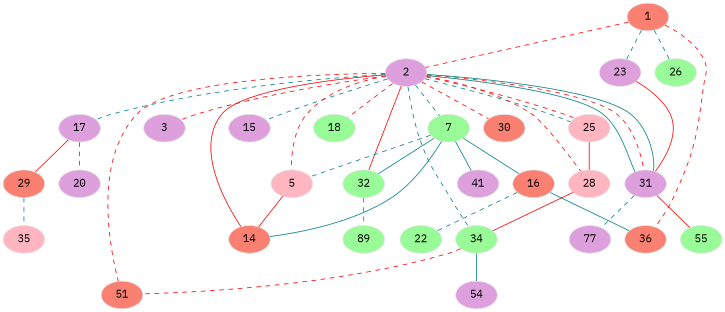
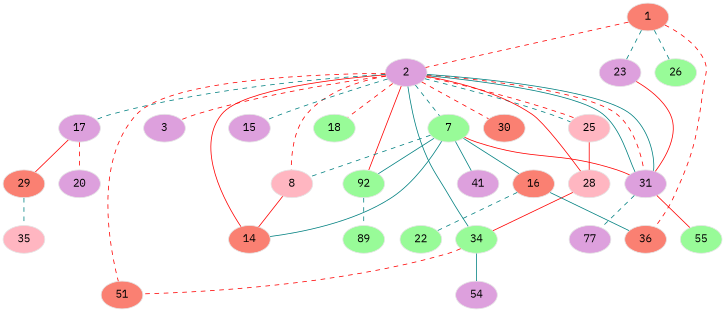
  graph {
    fontname="IBM Plex Mono"
    node [color=gray90 fillcolor=plum fontname="IBM Plex Mono" style=filled]
    edge [color=red fontname="IBM Plex Mono" style=dashed]
    2 [super="+44+9+43+19+57+95+87+94+69+75+60+12+38+21+5+6+4"]
    3
    7 [fillcolor=palegreen super="+40+64+58+73+79+102+71+39+37+10"]
-   8 [fillcolor=lightpink super="+33" label=5]
+   8 [fillcolor=lightpink super="+33"]
    14 [fillcolor=salmon super="+91+88"]
    15
    17 [super="+24"]
    18 [fillcolor=palegreen]
    25 [fillcolor=lightpink super="+100+63"]
    28 [fillcolor=lightpink]
    30 [fillcolor=salmon]
    31
-   32 [fillcolor=palegreen]
+   32 [fillcolor=palegreen label=92]
    34 [fillcolor=palegreen]
    51 [fillcolor=salmon super="+90"]
    1 [fillcolor=salmon]
    23
    26 [fillcolor=palegreen]
    36 [fillcolor=salmon super="+62"]
    16 [fillcolor=salmon]
    41
    20
    29 [fillcolor=salmon]
    55 [fillcolor=palegreen]
    77
    89 [fillcolor=palegreen]
    54
    22 [fillcolor=palegreen super="+74"]
    35 [fillcolor=lightpink]
    2 -- 3
    2 -- 7 [color=teal weight=2]
    2 -- 8
    2 -- 14 [style=solid weight=2]
    2 -- 15 [color=teal]
    2 -- 17 [color=teal]
    2 -- 18
    2 -- 25 [color=teal weight=2]
    2 -- 25
-   2 -- 28
+   2 -- 28 [style=solid]
    2 -- 30
    2 -- 31 [color=teal style=solid]
    2 -- 31
    2 -- 31 [color=teal style=solid]
    2 -- 32 [style=solid weight=2]
-   2 -- 34 [color=teal]
+   2 -- 34 [color=teal style=solid]
    2 -- 51 [weight=2]
    7 -- 8 [color=teal]
    7 -- 14 [color=teal style=solid]
+   7 -- 31 [style=solid]
    7 -- 32 [color=teal style=solid]
    7 -- 16 [color=teal style=solid weight=2]
    7 -- 41 [color=teal style=solid]
    8 -- 14 [style=solid]
    17 -- 20
    17 -- 29 [style=solid]
    25 -- 28 [style=solid]
    28 -- 34 [style=solid]
    31 -- 55 [style=solid]
    31 -- 77 [color=teal]
    32 -- 89 [color=teal]
    34 -- 51
    34 -- 54 [color=teal style=solid]
    1 -- 2
    1 -- 23 [color=teal]
    1 -- 26 [color=teal]
    1 -- 36
    23 -- 31 [style=solid]
    16 -- 36 [color=teal style=solid]
    16 -- 22 [color=teal]
    29 -- 35 [color=teal]
  }
